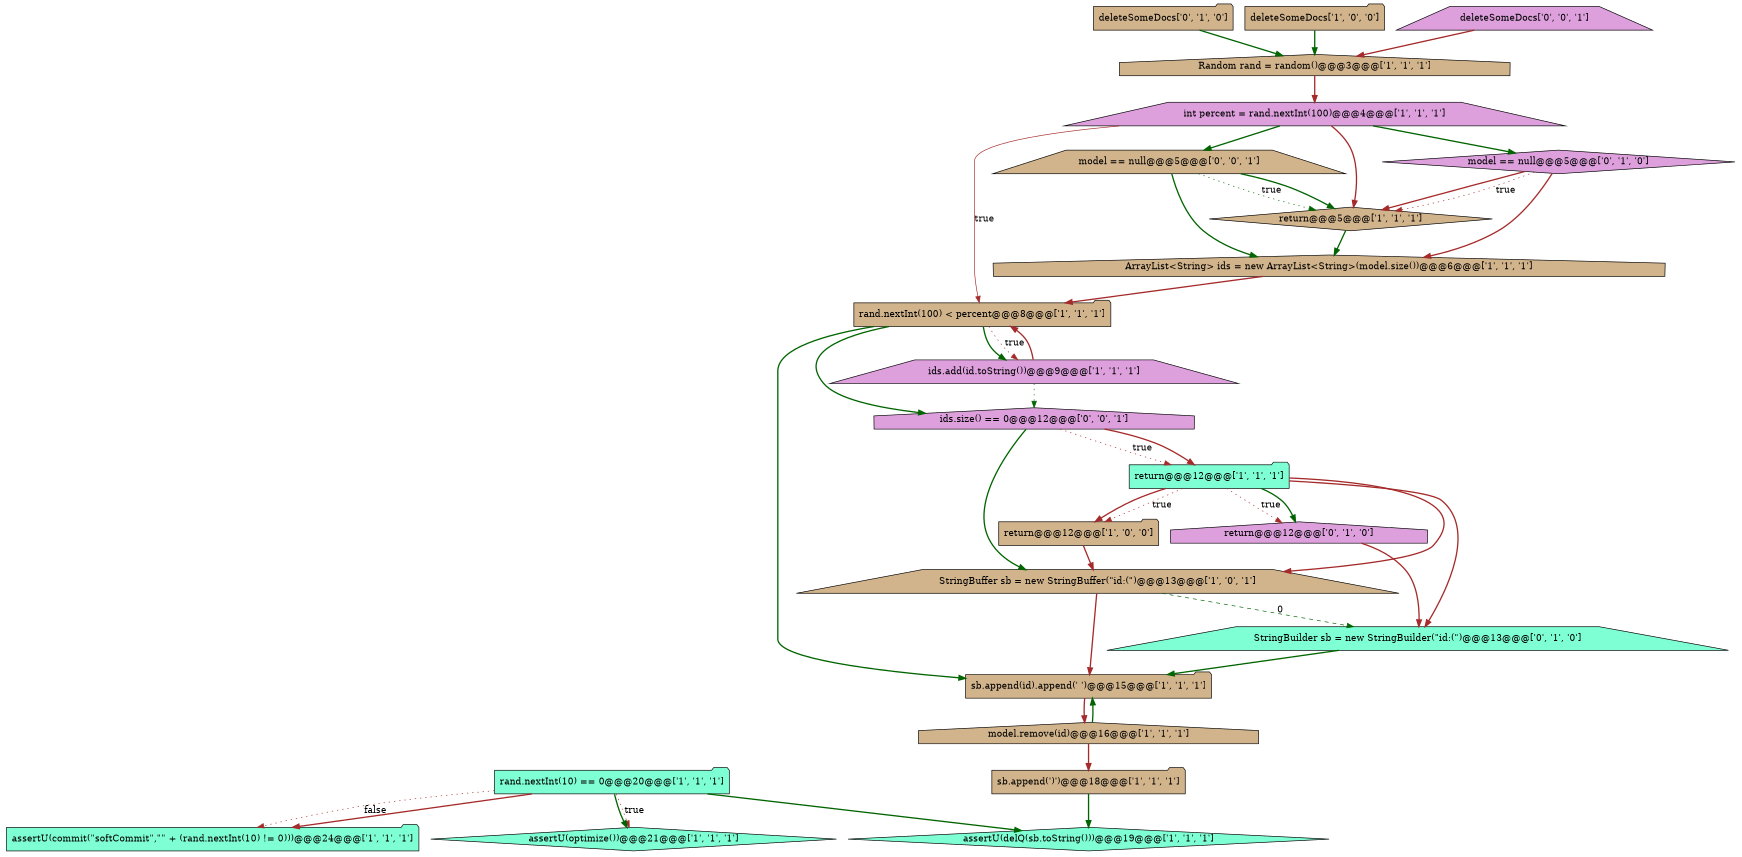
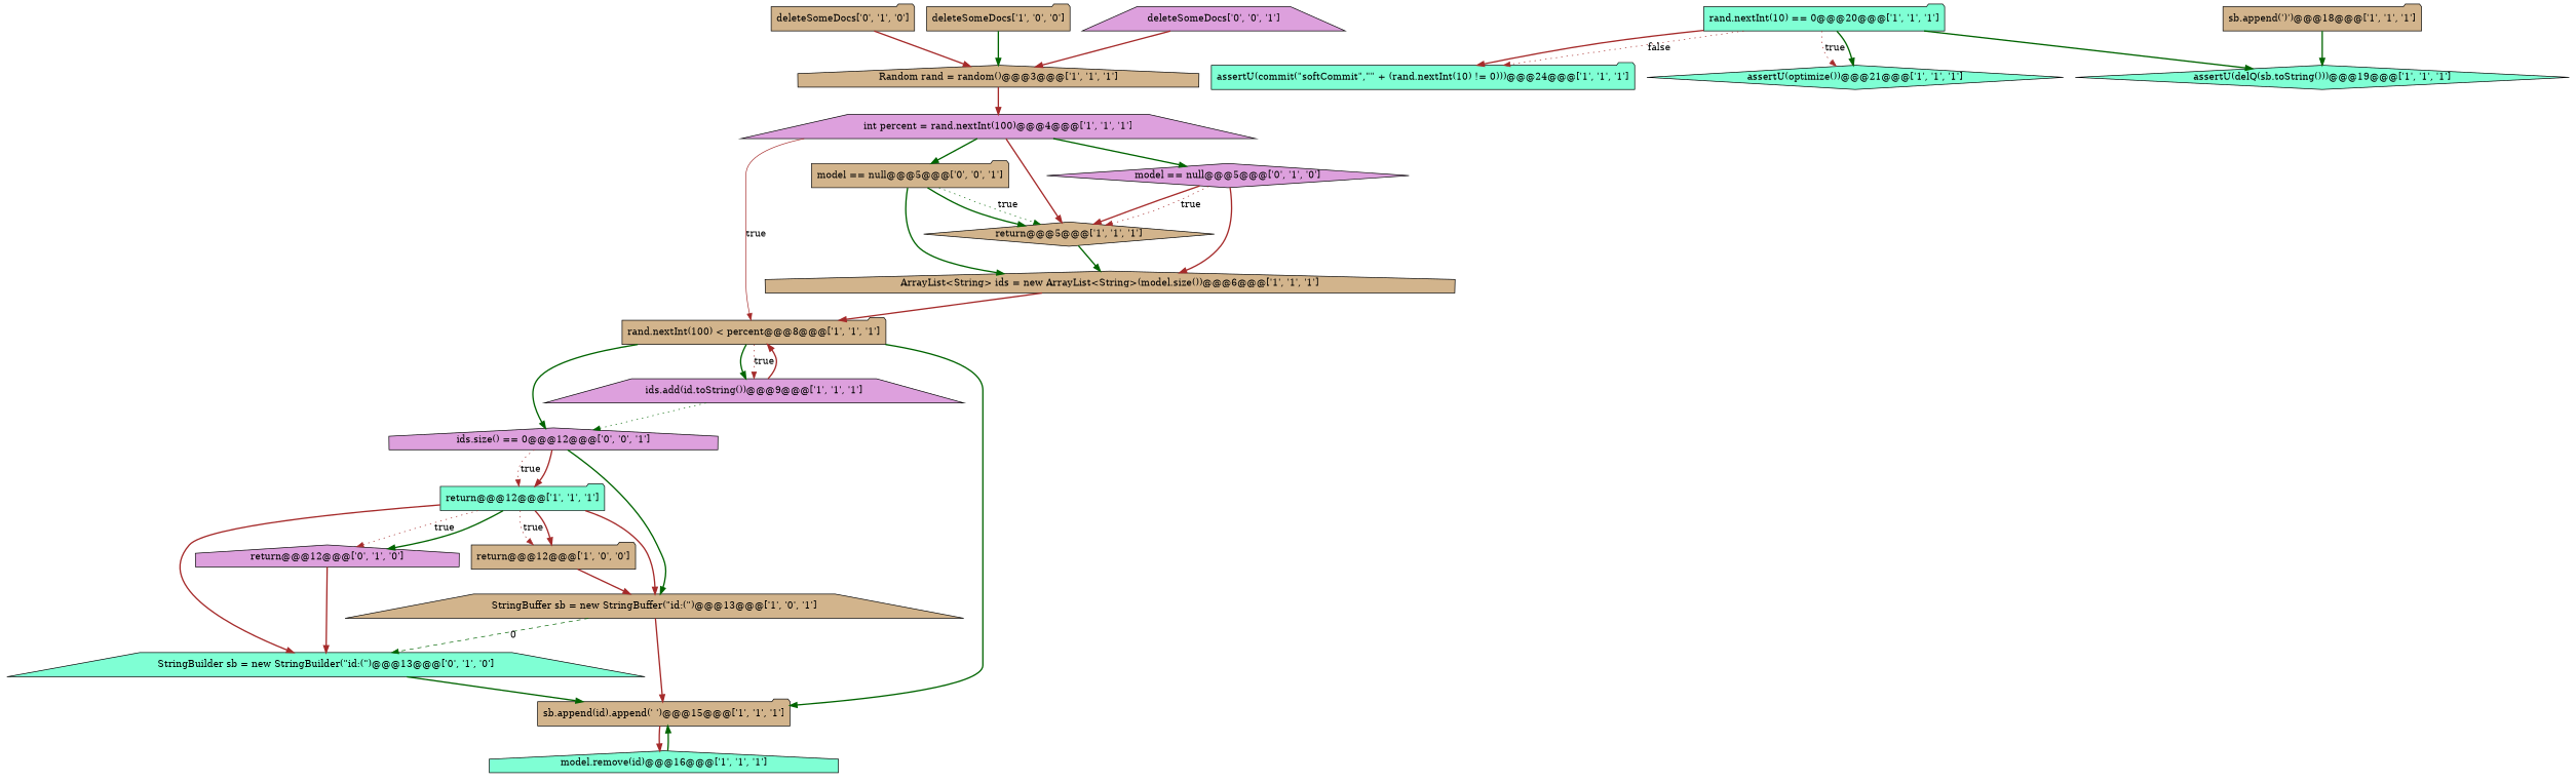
  digraph {
    node [fillcolor=tan shape=folder style=filled]
    edge [color=brown style=bold]
    n1 [label="return@@@12@@@['1', '0', '0']"]
    n2 [label="StringBuffer sb = new StringBuffer(\"id:(\")@@@13@@@['1', '0', '1']" shape=trapezium]
    n3 [fillcolor=aquamarine label="StringBuilder sb = new StringBuilder(\"id:(\")@@@13@@@['0', '1', '0']" shape=trapezium]
    n4 [label="sb.append(id).append(' ')@@@15@@@['1', '1', '1']"]
    n5 [label="rand.nextInt(100) < percent@@@8@@@['1', '1', '1']"]
    n6 [fillcolor=plum label="ids.size() == 0@@@12@@@['0', '0', '1']" shape=house]
    n7 [fillcolor=plum label="ids.add(id.toString())@@@9@@@['1', '1', '1']" shape=trapezium]
    n8 [fillcolor=aquamarine label="return@@@12@@@['1', '1', '1']"]
    n9 [fillcolor=plum label="return@@@12@@@['0', '1', '0']" shape=house]
-   n10 [label="model.remove(id)@@@16@@@['1', '1', '1']" shape=house]
+   n10 [fillcolor=aquamarine label="model.remove(id)@@@16@@@['1', '1', '1']" shape=house]
    n11 [label="Random rand = random()@@@3@@@['1', '1', '1']" shape=house]
    n12 [fillcolor=plum label="int percent = rand.nextInt(100)@@@4@@@['1', '1', '1']" shape=trapezium]
-   n13 [label="model == null@@@5@@@['0', '0', '1']" shape=trapezium]
+   n13 [label="model == null@@@5@@@['0', '0', '1']"]
    n14 [label="return@@@5@@@['1', '1', '1']" shape=diamond]
    n15 [fillcolor=plum label="model == null@@@5@@@['0', '1', '0']" shape=diamond]
    n16 [label="deleteSomeDocs['0', '1', '0']"]
    n17 [fillcolor=aquamarine label="rand.nextInt(10) == 0@@@20@@@['1', '1', '1']"]
    n18 [fillcolor=aquamarine label="assertU(commit(\"softCommit\",\"\" + (rand.nextInt(10) != 0)))@@@24@@@['1', '1', '1']"]
    n19 [fillcolor=aquamarine label="assertU(optimize())@@@21@@@['1', '1', '1']" shape=diamond]
    n20 [fillcolor=aquamarine label="assertU(delQ(sb.toString()))@@@19@@@['1', '1', '1']" shape=diamond]
    n21 [label="deleteSomeDocs['1', '0', '0']"]
    n22 [label="sb.append(')')@@@18@@@['1', '1', '1']"]
    n23 [label="ArrayList<String> ids = new ArrayList<String>(model.size())@@@6@@@['1', '1', '1']" shape=house]
    n24 [fillcolor=plum label="deleteSomeDocs['0', '0', '1']" shape=trapezium]
    n1 -> n2
    n2 -> n3 [color=darkgreen label=0 style=dashed]
    n2 -> n4
    n3 -> n4 [color=darkgreen]
    n4 -> n10
    n5 -> n4 [color=darkgreen]
    n5 -> n6 [color=darkgreen]
    n5 -> n7 [color=darkgreen]
    n5 -> n7 [label=true style=dotted]
    n6 -> n2 [color=darkgreen]
    n6 -> n8
    n6 -> n8 [label=true style=dotted]
    n7 -> n5
    n7 -> n6 [color=darkgreen style=dotted]
    n8 -> n1 [label=true style=dotted]
    n8 -> n1
    n8 -> n2
    n8 -> n3
    n8 -> n9 [label=true style=dotted]
    n8 -> n9 [color=darkgreen]
    n9 -> n3
    n10 -> n4 [color=darkgreen]
-   n10 -> n22
    n11 -> n12
    n12 -> n5 [label=true style=solid]
    n12 -> n13 [color=darkgreen]
    n12 -> n14
    n12 -> n15 [color=darkgreen]
    n13 -> n14 [color=darkgreen]
    n13 -> n14 [color=darkgreen label=true style=dotted]
    n13 -> n23 [color=darkgreen]
    n14 -> n23 [color=darkgreen]
    n15 -> n14
    n15 -> n14 [label=true style=dotted]
    n15 -> n23
-   n16 -> n11 [color=darkgreen]
+   n16 -> n11
    n17 -> n18
    n17 -> n18 [label=false style=dotted]
    n17 -> n19 [label=true style=dotted]
    n17 -> n19 [color=darkgreen]
    n17 -> n20 [color=darkgreen]
    n21 -> n11 [color=darkgreen]
    n22 -> n20 [color=darkgreen]
    n23 -> n5
    n24 -> n11
  }
